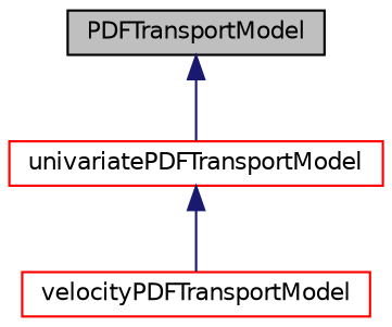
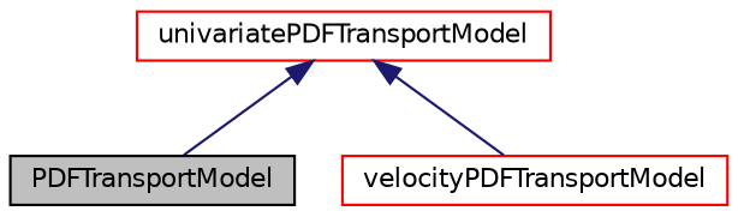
  digraph {
    node [color=red fontname=Helvetica fontsize=10 shape=record]
    edge [color=midnightblue dir=back fontname=Helvetica fontsize=10 labelfontname=Helvetica labelfontsize=10 style=solid]
    n1 [color=black fillcolor=grey75 fontcolor=black height=0.2 label=PDFTransportModel style=filled width=0.4]
    n2 [height=0.2 label=univariatePDFTransportModel width=0.4]
    n3 [height=0.2 label=velocityPDFTransportModel width=0.4]
-   n1 -> n2
+   n2 -> n1
    n2 -> n3
  }
